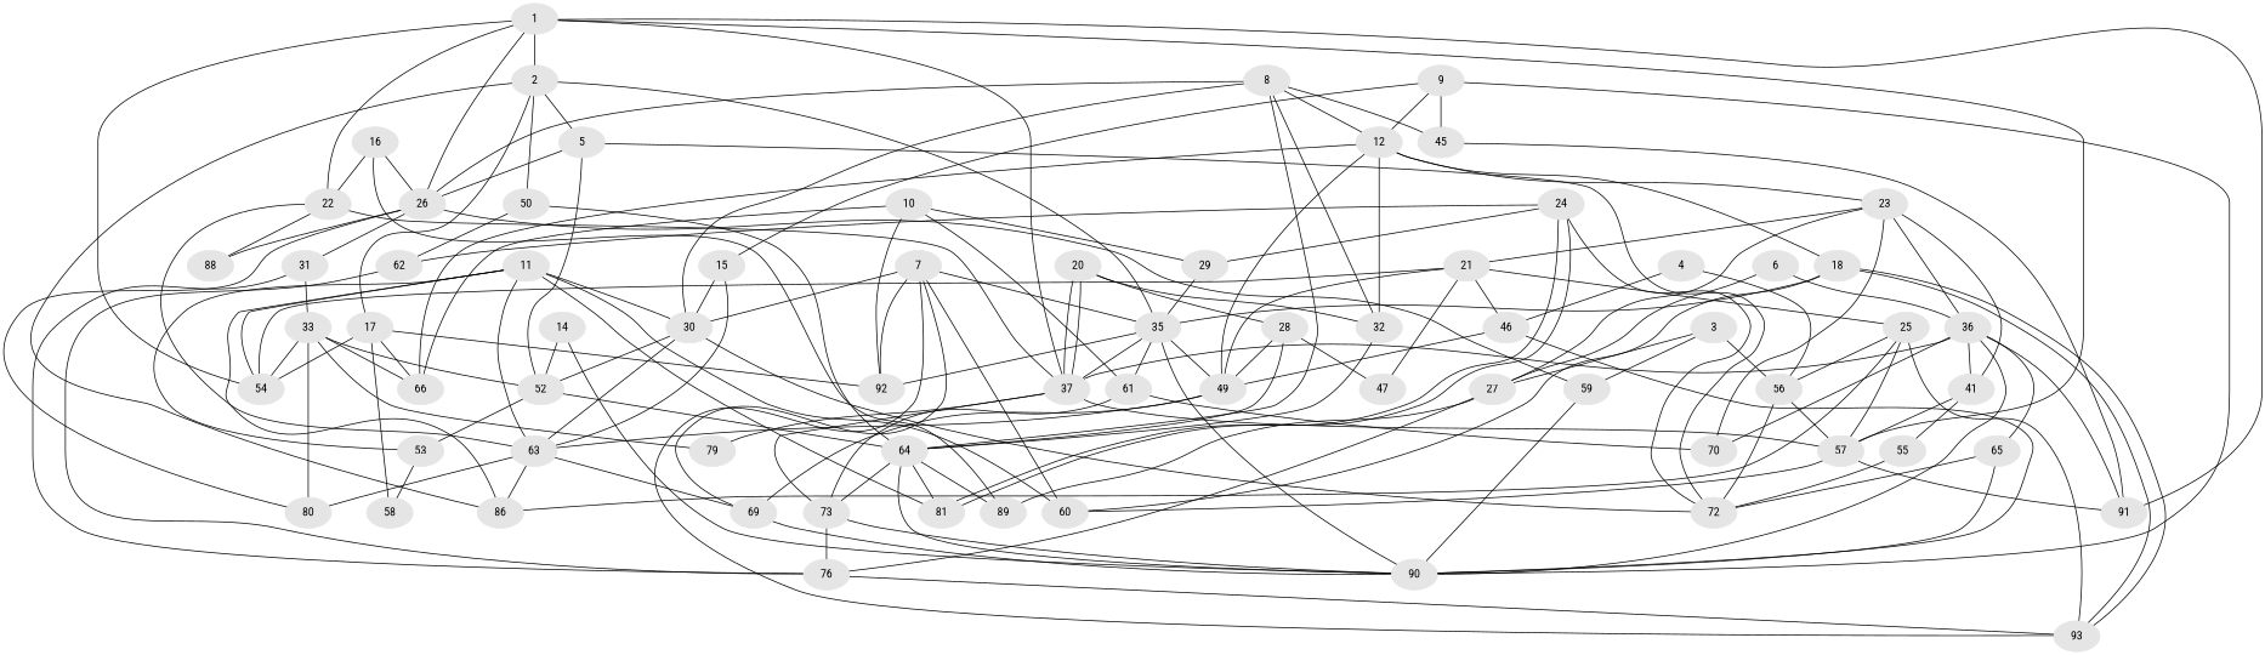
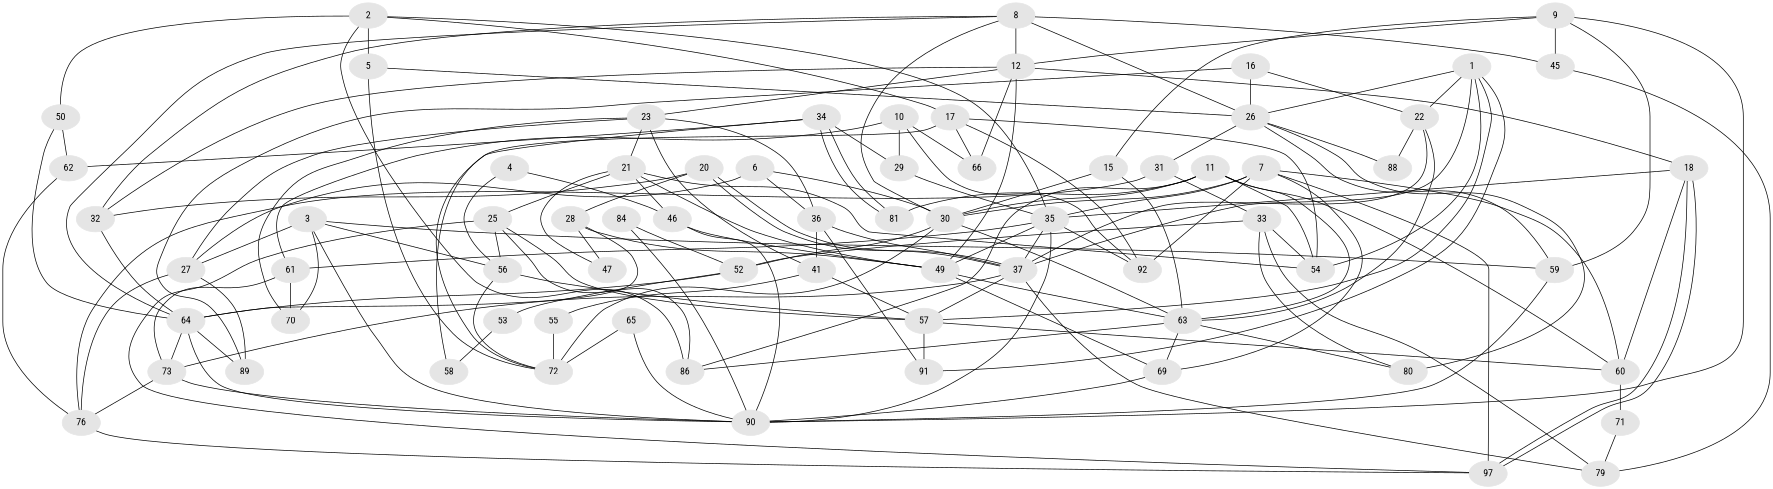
  graph {
    fontname="Roboto Condensed"
    node [color=gray90 fontname="Roboto Condensed" style=filled]
    edge [fontname="Roboto Condensed"]
    1 [super="+40"]
    2 [super="+67"]
    22
    26 [super="+99"]
    37 [super="+51"]
    54 [super="+102"]
    57 [super="+95"]
    91
    5
    17
    35 [super="+84"]
    50
    86 [super="+93"]
    63 [super="+98"]
    88
    59
    31
    80
    79
    73
    60 [super="+78"]
    52
    72
    92
    66
    58
    90 [super="+100"]
    61 [super="+68"]
    49 [super="+82"]
    64 [super="+96"]
    62
    3 [super="+19"]
    27
    56 [super="+75"]
    89
    76 [super="+85"]
    4
    46
    53
    6
    30
    36 [super="+48"]
    41
    70
    65
    7 [super="+83"]
    69
-   97 [label=93]
+   97
+   71
    8 [super="+42"]
    12 [super="+39"]
    n52 [label=32 super="+74"]
    45 [super="+101"]
    n54 [label=23 super="+94"]
    18
    81
    9 [super="+23"]
    15
    10
    29
    11 [super="+32"]
    21 [super="+77"]
    25 [super="+34"]
    47
    55
-   14
+   14 [label=84]
    16
    28 [super="+87"]
    20
-   24 [super="+44"]
+   24 [super="+44" label=34]
    33 [super="+43"]
-   1 -- 2
    1 -- 22
    1 -- 26
    1 -- 37
    1 -- 54
    1 -- 57
    1 -- 91
    2 -- 5
    2 -- 17
    2 -- 35
    2 -- 50
    2 -- 86
    22 -- 37
    22 -- 63
    22 -- 88
    26 -- 88
    26 -- 59
    26 -- 31
    26 -- 80
    37 -- 57
    37 -- 79
    37 -- 73
    57 -- 91
    57 -- 60
    5 -- 26
-   5 -- 52
    5 -- 72
    17 -- 54
    17 -- 92
    17 -- 66
    17 -- 58
    35 -- 37
    35 -- 92
    35 -- 90
    35 -- 61
    35 -- 49
    50 -- 64
    50 -- 62
    63 -- 86
    63 -- 80
    63 -- 69
    59 -- 90
    31 -- 76
    31 -- 33
    73 -- 90
    73 -- 76
+   60 -- 71
    52 -- 64
    52 -- 53
    61 -- 73
    61 -- 70
    49 -- 63
    49 -- 69
    64 -- 73
    64 -- 90
    64 -- 89
-   64 -- 81
    62 -- 76
    3 -- 59
    3 -- 27
    3 -- 56
    27 -- 89
    27 -- 76
    56 -- 57
    56 -- 72
    76 -- 97
    4 -- 56
    4 -- 46
    46 -- 90
    46 -- 49
    53 -- 58
    6 -- 27
+   6 -- 30
    6 -- 36
    30 -- 63
    30 -- 52
    30 -- 72
    36 -- 37
    36 -- 91
-   36 -- 90
+   3 -- 90
    36 -- 41
-   36 -- 70
-   36 -- 65
+   3 -- 70
    41 -- 57
    41 -- 55
    65 -- 72
    65 -- 90
    7 -- 35
    7 -- 60 [weight=2]
    7 -- 92
    7 -- 30
    7 -- 69
    7 -- 97
    69 -- 90
+   71 -- 79
    8 -- 26 [weight=2]
    8 -- 64
    8 -- 30
    8 -- 12
    8 -- n52
    8 -- 45
    12 -- 66
    12 -- 49
    12 -- n52 [weight=2]
    12 -- n54
    12 -- 18
    n52 -- 64
-   45 -- 91
+   45 -- 79
    n54 -- 27
    n54 -- 36
    n54 -- 41
    n54 -- 70
    n54 -- 21
    18 -- 35
    18 -- 60
    18 -- 97
    18 -- 97
+   9 -- 59
    9 -- 90
    9 -- 12
    9 -- 45 [weight=2]
    9 -- 15
    15 -- 63
    15 -- 30
    10 -- 92
    10 -- 66
    10 -- 61
    10 -- 29
    29 -- 35
    11 -- 54
    11 -- 86
    11 -- 63
    11 -- 60
-   11 -- 53
    11 -- 30
    11 -- 81
    21 -- 54
    21 -- 49
    21 -- 46
    21 -- 25
    21 -- 47
    25 -- 57
    25 -- 86
    25 -- 56
    25 -- 97
    55 -- 72
    14 -- 52
    14 -- 90
    16 -- 22
    16 -- 26
    16 -- 89
    28 -- 49
    28 -- 64
    28 -- 47
    20 -- 37
    20 -- 37
    20 -- n52
    20 -- 28
    24 -- 72
    24 -- 62
    24 -- 81
    24 -- 81
    24 -- 29
    33 -- 54
    33 -- 80
    33 -- 79
    33 -- 52
-   33 -- 66
  }
